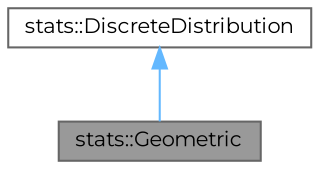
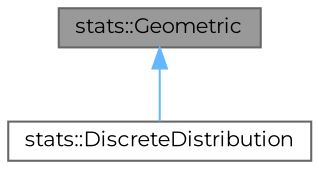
  digraph {
    fontname=Montserrat
    node [color=gray40 fontname=Montserrat fontsize=10 shape=box style=filled]
    n1 [fillcolor=grey60 fontcolor=black height=0.2 label="stats::Geometric" width=0.4]
    n2 [fillcolor=white height=0.2 label="stats::DiscreteDistribution" width=0.4]
-   n2 -> n1 [color=steelblue1 dir=back fontname=Montserrat fontsize=10 labelfontname=Helvetica labelfontsize=10 style=solid]
+   n1 -> n2 [color=steelblue1 dir=back fontname=Montserrat fontsize=10 labelfontname=Helvetica labelfontsize=10 style=solid]
  }
